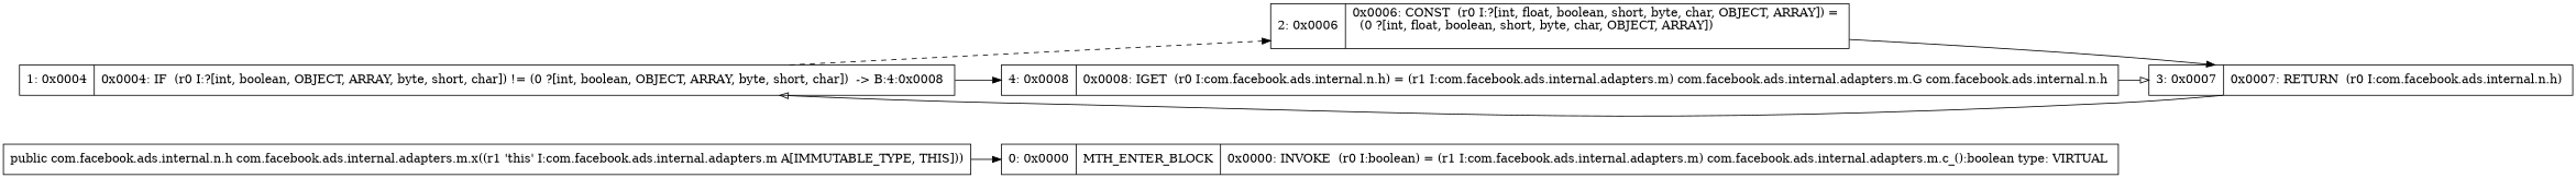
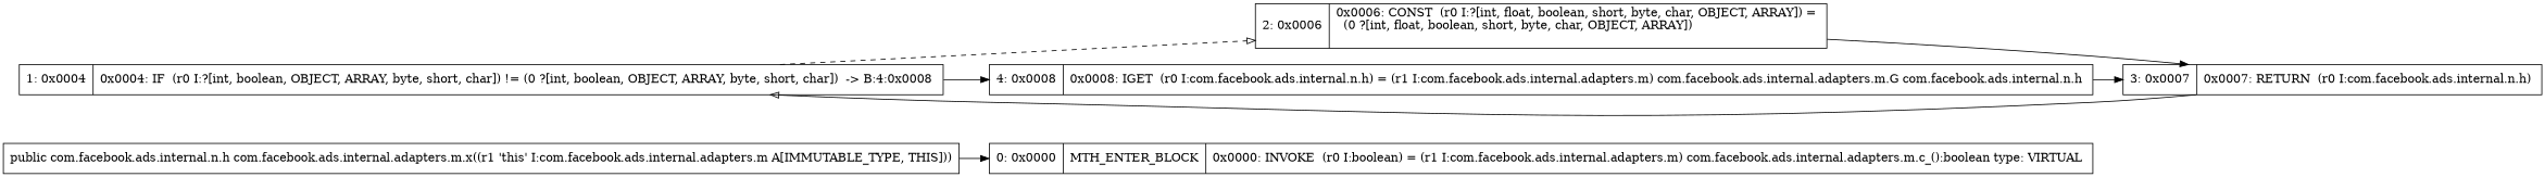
  digraph {
    rankdir=LR
    node [shape=record]
    edge [arrowhead=normal]
    n1 [label="{0\:\ 0x0000|MTH_ENTER_BLOCK\l|0x0000: INVOKE  (r0 I:boolean) = (r1 I:com.facebook.ads.internal.adapters.m) com.facebook.ads.internal.adapters.m.c_():boolean type: VIRTUAL \l}"]
    n2 [label="{1\:\ 0x0004|0x0004: IF  (r0 I:?[int, boolean, OBJECT, ARRAY, byte, short, char]) != (0 ?[int, boolean, OBJECT, ARRAY, byte, short, char])  \-\> B:4:0x0008 \l}"]
    n3 [label="{2\:\ 0x0006|0x0006: CONST  (r0 I:?[int, float, boolean, short, byte, char, OBJECT, ARRAY]) = \l  (0 ?[int, float, boolean, short, byte, char, OBJECT, ARRAY])\l \l}"]
    n4 [label="{4\:\ 0x0008|0x0008: IGET  (r0 I:com.facebook.ads.internal.n.h) = (r1 I:com.facebook.ads.internal.adapters.m) com.facebook.ads.internal.adapters.m.G com.facebook.ads.internal.n.h \l}"]
    n5 [label="{3\:\ 0x0007|0x0007: RETURN  (r0 I:com.facebook.ads.internal.n.h) \l}"]
    n6 [label="{public com.facebook.ads.internal.n.h com.facebook.ads.internal.adapters.m.x((r1 'this' I:com.facebook.ads.internal.adapters.m A[IMMUTABLE_TYPE, THIS])) }"]
-   n2 -> n3 [style=dashed]
+   n2 -> n3 [arrowhead=onormal style=dashed]
    n2 -> n4
    n3 -> n5
-   n4 -> n5 [arrowhead=onormal]
+   n4 -> n5
    n5 -> n2 [arrowhead=onormal]
    n6 -> n1
  }
